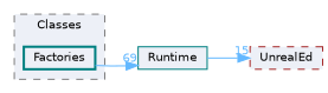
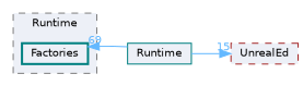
  digraph {
    compound=true
    rankdir=LR
    node [color=teal fillcolor="#edf0f7" fontname=Helvetica fontsize=10 shape=box]
    edge [color=steelblue1 fontcolor=steelblue1 fontname=Helvetica fontsize=10 labeldistance=1.5 labelfontname=Helvetica labelfontsize=10]
    n1 [height=0.2 label=Factories style="filled,bold" width=0.4]
    n2 [height=0.2 label=Runtime style=filled width=0.4]
    n3 [color=brown height=0.2 label=UnrealEd style="filled,dashed" width=0.4]
    subgraph cluster_1 {
      bgcolor="#edf0f7"
      fontname=Helvetica
      fontsize=10
-     label=Classes
+     label=Runtime
      pencolor=grey50
      style="filled,dashed"
      n1
    }
-   n1 -> n2 [headlabel=69]
+   n2 -> n1 [headlabel=69]
    n2 -> n3 [headlabel=15]
  }
